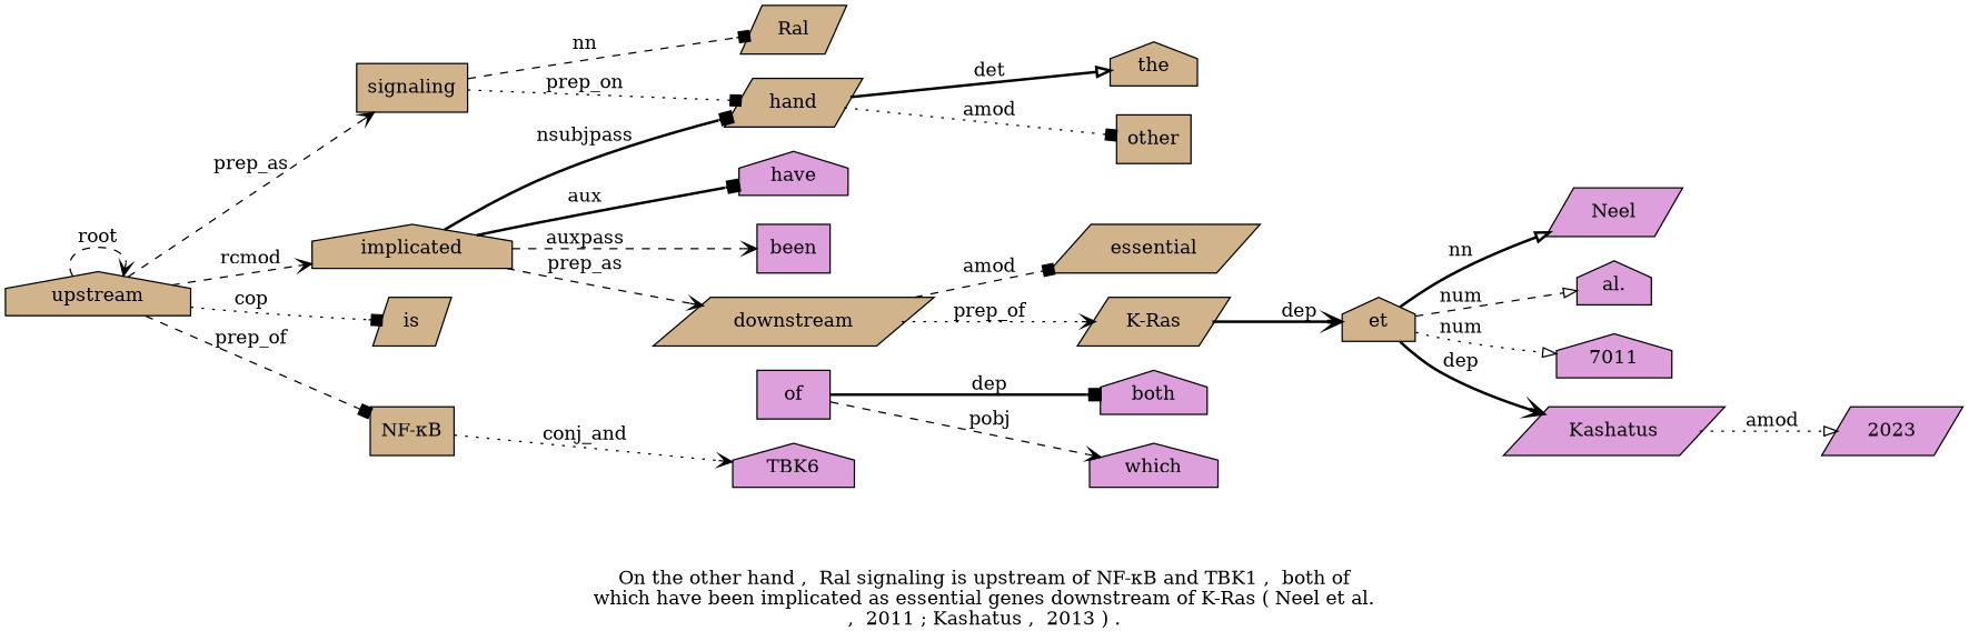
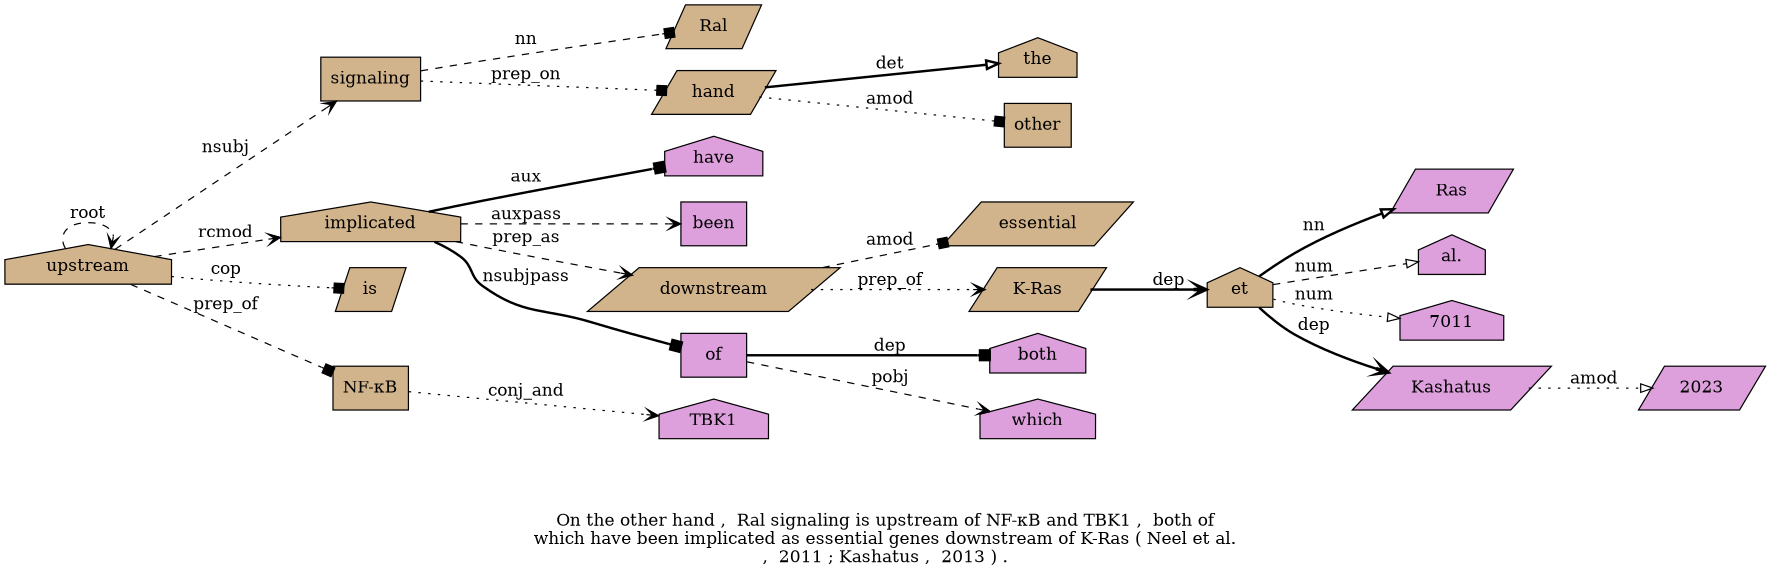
  digraph {
    label="On the other hand ,  Ral signaling is upstream of NF-κB and TBK1 ,  both of\nwhich have been implicated as essential genes downstream of K-Ras ( Neel et al.\n,  2011 ; Kashatus ,  2013 ) ."
    rankdir=LR
    node [fillcolor=tan shape=house style=filled]
    edge [arrowhead=vee style=dashed]
    n1 [label=hand shape=parallelogram]
    n2 [label=the]
    n3 [label=other shape=box]
    n4 [label=upstream]
    n5 [label=signaling shape=box]
    n6 [label=is shape=parallelogram]
    n7 [label="NF-κB" shape=box]
    n8 [label=implicated]
    n9 [label=Ral shape=parallelogram]
-   n10 [fillcolor=plum label=TBK6]
+   n10 [fillcolor=plum label=TBK1]
    n11 [fillcolor=plum label=of shape=box]
    n12 [fillcolor=plum label=have]
    n13 [fillcolor=plum label=been shape=box]
    n14 [label=downstream shape=parallelogram]
    n15 [fillcolor=plum label=both]
    n16 [fillcolor=plum label=which]
    n17 [label=essential shape=parallelogram]
    n18 [label="K-Ras" shape=parallelogram]
    n19 [label=et]
-   n20 [fillcolor=plum label=Neel shape=parallelogram]
+   n20 [fillcolor=plum label=Ras shape=parallelogram]
    n21 [fillcolor=plum label="al."]
    n22 [fillcolor=plum label=7011]
    n23 [fillcolor=plum label=Kashatus shape=parallelogram]
    n24 [fillcolor=plum label=2023 shape=parallelogram]
    n1 -> n2 [arrowhead=onormal label=det style=bold]
    n1 -> n3 [arrowhead=box label=amod style=dotted]
    n4 -> n4 [label=root]
-   n4 -> n5 [label=prep_as]
+   n4 -> n5 [label=nsubj]
    n4 -> n6 [arrowhead=box label=cop style=dotted]
    n4 -> n7 [arrowhead=box label=prep_of]
    n4 -> n8 [label=rcmod]
    n5 -> n1 [arrowhead=box label=prep_on style=dotted]
    n5 -> n9 [arrowhead=box label=nn]
    n7 -> n10 [label=conj_and style=dotted]
-   n8 -> n1 [arrowhead=box label=nsubjpass style=bold]
+   n8 -> n11 [arrowhead=box label=nsubjpass style=bold]
    n8 -> n12 [arrowhead=box label=aux style=bold]
    n8 -> n13 [label=auxpass]
    n8 -> n14 [label=prep_as]
    n11 -> n15 [arrowhead=box label=dep style=bold]
    n11 -> n16 [label=pobj]
    n14 -> n17 [arrowhead=box label=amod]
    n14 -> n18 [label=prep_of style=dotted]
    n18 -> n19 [label=dep style=bold]
    n19 -> n20 [arrowhead=onormal label=nn style=bold]
    n19 -> n21 [arrowhead=onormal label=num]
    n19 -> n22 [arrowhead=onormal label=num style=dotted]
    n19 -> n23 [label=dep style=bold]
    n23 -> n24 [arrowhead=onormal label=amod style=dotted]
  }
